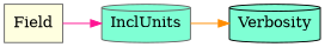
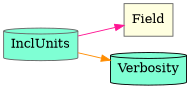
  digraph {
    rankdir=LR
    node [color=gray40 fillcolor=aquamarine shape=cylinder style=filled]
    n1 [fillcolor=lightyellow label=Field shape=box]
    InclUnits
    Verbosity [color=black]
-   n1 -> InclUnits [color=deeppink]
+   InclUnits -> n1 [color=deeppink]
    InclUnits -> Verbosity [color=darkorange]
  }
